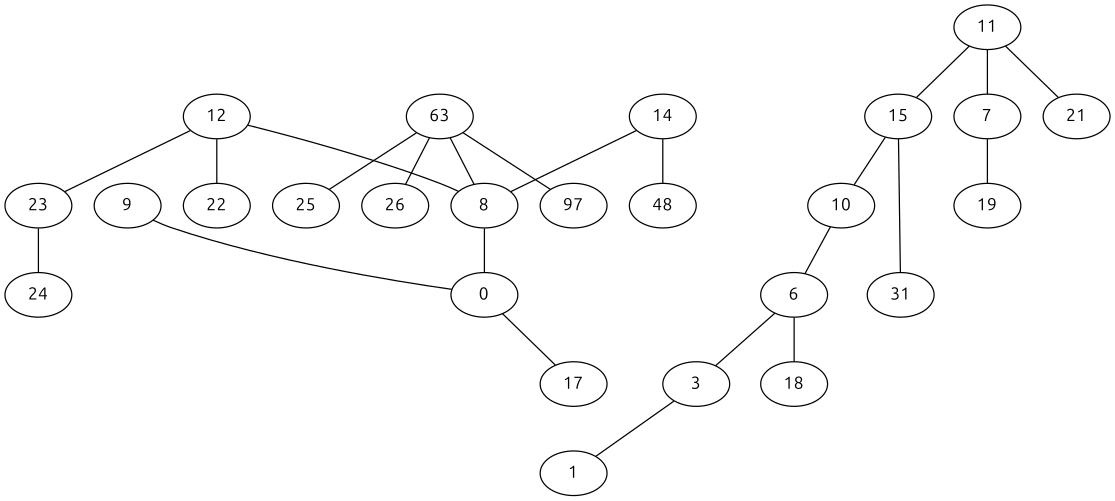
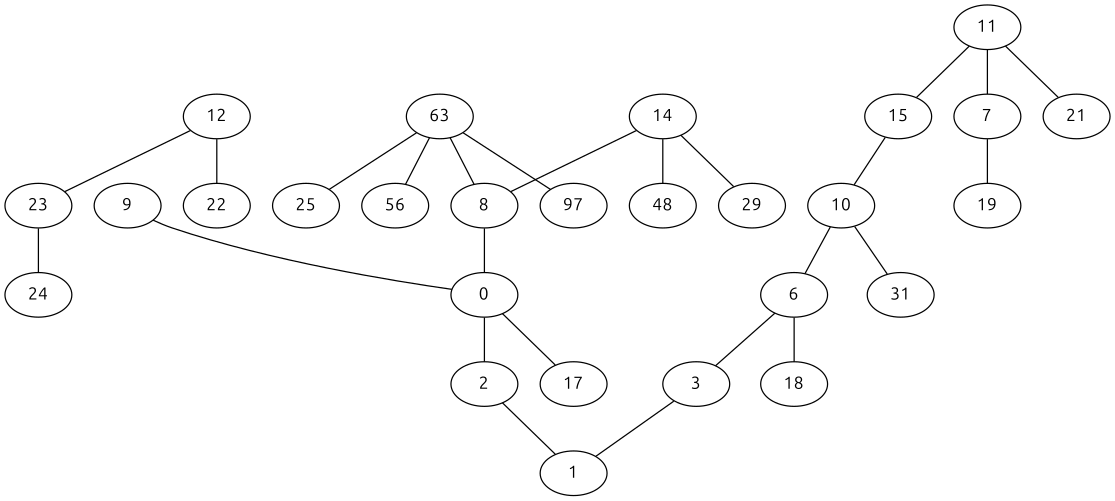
  graph {
    fontname=Ubuntu
    node [chem=H fontname=Ubuntu]
    edge [fontname=Ubuntu valence=1]
    1 [chem=N]
+   2 [chem=C]
    3 [chem=C]
    n4 [chem=C label=0]
    17
    6 [chem=C]
    18
    7 [chem=C]
    19
    8 [chem=C]
    9 [chem=Br]
    10 [chem=C]
    11 [chem=C]
    15 [chem=C]
    21
    31
    12 [chem=C]
    22
    23
    24
    n21 [chem=C label=63]
    25
-   26
+   26 [label=56]
    n24 [label=97]
    14 [chem=C]
    n26 [label=48]
+   29
+   2 -- 1
    3 -- 1
+   n4 -- 2
    n4 -- 17
    6 -- 3 [valence=2]
    6 -- 18
    7 -- 19
    8 -- n4
    9 -- n4
    10 -- 6
    11 -- 7 [valence=2]
    11 -- 15
    11 -- 21
    15 -- 10 [valence=2]
-   15 -- 31
-   12 -- 8
+   10 -- 31
    12 -- 22
    12 -- 23
    23 -- 24
    n21 -- 8
    n21 -- 25
    n21 -- 26
    n21 -- n24
    14 -- 8
    14 -- n26
+   14 -- 29
  }
